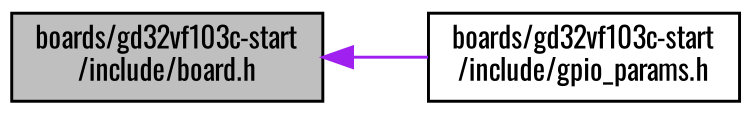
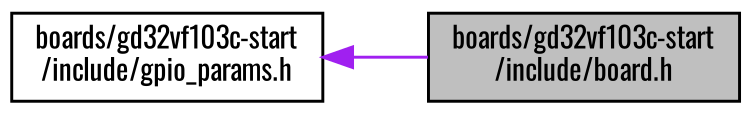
  digraph {
    rankdir=LR
    fontname=Oswald
    node [color=black fontname=Oswald fontsize=10 shape=record style=filled]
    n1 [fillcolor=grey75 fontcolor=black height=0.2 label="boards/gd32vf103c-start\l/include/board.h" width=0.4]
    n2 [fillcolor=white height=0.2 label="boards/gd32vf103c-start\l/include/gpio_params.h" width=0.4]
-   n1 -> n2 [color=purple dir=back fontname=Oswald fontsize=10 labelfontname=Helvetica labelfontsize=10 style=solid]
+   n2 -> n1 [color=purple dir=back fontname=Oswald fontsize=10 labelfontname=Helvetica labelfontsize=10 style=solid]
  }
